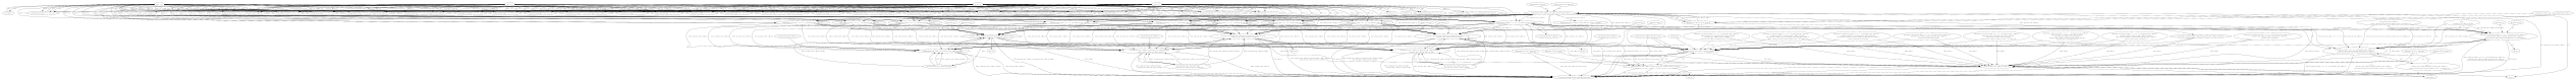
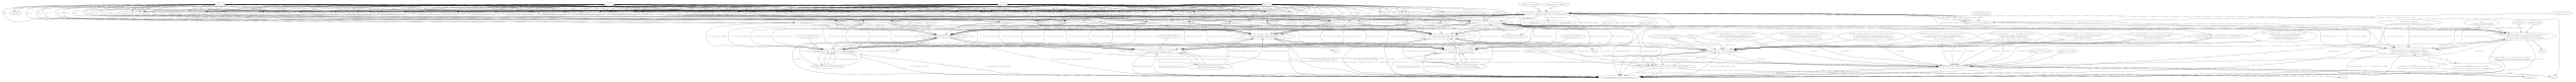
  digraph {
    fontname="PT Serif"
    node [fontname="PT Serif"]
    edge [fontname="PT Serif"]
    n1 [label="(Call,(geometry.width == 0 ? -1.0 : 1.0)*annotate_info->affine.tx)"]
    n2 [label="(Call,offset.x=(geometry.width == 0 ? -1.0 : 1.0)*annotate_info->affine.tx+i*\n          annotate_info->affine.ry*height+annotate_info->affine.ry*\n          (metrics.ascent+metrics.descent-(number_lines-1.0)*height)/2.0)"]
    n3 [label="(Call,(geometry.width == 0 ? -1.0 : 1.0)*annotate_info->affine.tx+i*\n          annotate_info->affine.ry*height+annotate_info->affine.ry*\n          (metrics.ascent+metrics.descent-(number_lines-1.0)*height)/2.0)"]
    n4 [label="(Call,offset.x=annotate_info->affine.tx+i*annotate_info->affine.ry*height)"]
    n5 [label="(Call,annotate_info->affine.tx+i*annotate_info->affine.ry*height)"]
    n6 [label="(Call,offset.x=annotate_info->affine.tx+i*annotate_info->affine.ry*height-\n          annotate_info->affine.sx*metrics.width/2.0)"]
    n7 [label="(Call,annotate_info->affine.tx+i*annotate_info->affine.ry*height-\n          annotate_info->affine.sx*metrics.width/2.0)"]
    n8 [label="(Call,offset.x=annotate_info->affine.tx+i*annotate_info->affine.ry*height-\n          annotate_info->affine.sx*metrics.width)"]
    n9 [label="(Call,annotate_info->affine.tx+i*annotate_info->affine.ry*height-\n          annotate_info->affine.sx*metrics.width)"]
    n10 [label="(MethodReturn,MagickExport MagickBooleanType)"]
    n11 [label="(Call,annotate_info->affine.tx)"]
    n12 [label="(Call,offset.x-draw_info->affine.ry*metrics.ascent)"]
    n13 [label="(Call,annotate_info->affine.tx=offset.x)"]
    n14 [label="(Block,)"]
    n15 [label="(Call,i*\n          annotate_info->affine.ry*height+annotate_info->affine.ry*\n          (metrics.ascent+metrics.descent-(number_lines-1.0)*height)/2.0)"]
    n16 [label="(Block,)"]
    n17 [label="(Call,i*annotate_info->affine.ry*height)"]
    n18 [label="(Block,)"]
    n19 [label="(Call,i*annotate_info->affine.ry*height-\n          annotate_info->affine.sx*metrics.width/2.0)"]
    n20 [label="(Block,)"]
    n21 [label="(Call,i*annotate_info->affine.ry*height-\n          annotate_info->affine.sx*metrics.width)"]
    n22 [label="(Call,-1.0)"]
    n23 [label="(Call,(geometry.width == 0 ? -1.0 : 1.0)*annotate_info->affine.tx)"]
    n24 [label="(Call,(geometry.width == 0 ? -1.0 : 1.0)*annotate_info->affine.tx)"]
    n25 [label="(Call,(geometry.height == 0 ? 1.0 : -1.0)*annotate_info->affine.ty)"]
    n26 [label="(Call,(geometry.height == 0 ? -1.0 : 1.0)*annotate_info->affine.ty)"]
    n27 [label="(Call,geometry.width == 0 ? 1.0 : -1.0)"]
    n28 [label="(Call,geometry.width == 0 ? -1.0 : 1.0)"]
    n29 [label="(Call,geometry.height == 0 ? 1.0 : -1.0)"]
    n30 [label="(Call,geometry.width == 0 ? 1.0 : -1.0)"]
    n31 [label="(Call,(geometry.height == 0 ? -1.0 : 1.0)*annotate_info->affine.ty)"]
    n32 [label="(Call,(geometry.width == 0 ? 1.0 : -1.0)*annotate_info->affine.tx)"]
    n33 [label="(Call,(geometry.height == 0 ? -1.0 : 1.0)*annotate_info->affine.ty)"]
    n34 [label="(Call,geometry.width == 0 ? 1.0 : -1.0)"]
    n35 [label="(Call,geometry.height == 0 ? -1.0 : 1.0)"]
    n36 [label="(Call,geometry.height == 0 ? 1.0 : -1.0)"]
    n37 [label="(Call,geometry.width == 0 ? -1.0 : 1.0)"]
    n38 [label="(Call,(geometry.width == 0 ? -1.0 : 1.0)*annotate_info->affine.tx)"]
    n39 [label="(Call,(geometry.height == 0 ? -1.0 : 1.0)*annotate_info->affine.ty)"]
    n40 [label="(Call,(geometry.width == 0 ? -1.0 : 1.0)*annotate_info->affine.tx)"]
    n41 [label="(Call,geometry.width == 0 ? -1.0 : 1.0)"]
    n42 [label="(Call,geometry.height == 0 ? -1.0 : 1.0)"]
    n43 [label="(Call,geometry.height == 0 ? -1.0 : 1.0)"]
    n44 [label="(Call,geometry.height == 0 ? 1.0 : -1.0)"]
    n45 [label="(Call,(geometry.height == 0 ? 1.0 : -1.0)*annotate_info->affine.ty)"]
    n46 [label="(Call,geometry.width == 0 ? -1.0 : 1.0)"]
    n47 [label="(Call,(geometry.width == 0 ? 1.0 : -1.0)*annotate_info->affine.tx)"]
    n48 [label="(Call,(geometry.height == 0 ? 1.0 : -1.0)*annotate_info->affine.ty)"]
    n49 [label="(Literal,1.0)"]
    n50 [label="(Call,geometry.width == 0 ? -1.0 : 1.0)"]
    n51 [label="(Call,(geometry.width == 0 ? 1.0 : -1.0)*annotate_info->affine.tx)"]
    n52 [label="(Call,geometry.height == 0 ? -1.0 : 1.0)"]
    n53 [label="(Call,-1.0)"]
    n54 [label="(Call,(geometry.height == 0 ? -1.0 : 1.0)*annotate_info->affine.ty)"]
    n55 [label="(Call,geometry.height == 0 ? -1.0 : 1.0)"]
    n56 [label="(Literal,1.0)"]
    n57 [label="(Call,-1.0)"]
    n58 [label="(Call,geometry.width == 0 ? -1.0 : 1.0)"]
    n59 [label="(Literal,1.0)"]
    n60 [label="(Call,(geometry.width == 0 ? -1.0 : 1.0)*annotate_info->affine.tx)"]
    n61 [label="(Call,-1.0)"]
    n62 [label="(Literal,1.0)"]
    n63 [label="(Call,geometry.height == 0 ? -1.0 : 1.0)"]
    n64 [label="(Call,(geometry.height == 0 ? -1.0 : 1.0)*annotate_info->affine.ty)"]
    n65 [label="(Call,annotate_info->affine.tx=geometry_info.xi-image->page.x)"]
    n66 [label="(Call,geometry_info.xi-image->page.x)"]
    n67 [label="(Call,annotate_info->affine.tx+i*annotate_info->affine.ry*height)"]
    n68 [label="(Call,offset.x=annotate_info->affine.tx+i*annotate_info->affine.ry*height)"]
    n69 [label="(Block,)"]
    n70 [label="(Call,image->page.x)"]
    n71 [label="(Call,undercolor_info->affine.tx=offset.x-draw_info->affine.ry*metrics.ascent)"]
    n72 [label="(Call,offset.x)"]
    n73 [label="(Block,)"]
    n74 [label="(Call,draw_info->affine.ry*metrics.ascent)"]
    n75 [label="(Identifier,annotate_info)"]
    n76 [label="(Identifier,offset)"]
    n77 [label="(Call,annotate_info->affine.ry*\n          (metrics.ascent+metrics.descent-(number_lines-1.0)*height)/2.0)"]
    n78 [label="(Call,annotate_info->affine.tx)"]
    n79 [label="(Call,annotate_info->affine.tx)"]
    n80 [label="(Call,offset.x=(geometry.width == 0 ? 1.0 : -1.0)*annotate_info->affine.tx+\n          geometry.width+i*annotate_info->affine.ry*height-\n          annotate_info->affine.sx*metrics.width+annotate_info->affine.ry*\n          (metrics.ascent+metrics.descent)-1.0)"]
    n81 [label="(Call,i*\n          annotate_info->affine.ry*height)"]
    n82 [label="(Call,undercolor_info->affine.tx)"]
    n83 [label="(Call,offset.x)"]
    n84 [label="(Call,offset.x=(geometry.width == 0 ? -1.0 : 1.0)*annotate_info->affine.tx+\n          geometry.width/2.0+i*annotate_info->affine.ry*height-\n          annotate_info->affine.sx*metrics.width/2.0+annotate_info->affine.ry*\n          (metrics.ascent+metrics.descent-(number_lines-1.0)*height)/2.0)"]
    n85 [label="(Call,offset.x=(geometry.width == 0 ? -1.0 : 1.0)*annotate_info->affine.tx+i*\n          annotate_info->affine.ry*height+annotate_info->affine.ry*\n          (metrics.ascent+metrics.descent))"]
    n86 [label="(Call,offset.x)"]
    n87 [label="(Call,annotate_info->affine.tx)"]
    n88 [label="(Call,geometry_info.xi)"]
    n89 [label="(Call,offset.x=(geometry.width == 0 ? 1.0 : -1.0)*annotate_info->affine.tx+\n          geometry.width+i*annotate_info->affine.ry*height-\n          annotate_info->affine.sx*metrics.width+\n          annotate_info->affine.ry*(metrics.ascent+metrics.descent-\n          (number_lines-1.0)*height)/2.0-1.0)"]
    n90 [label="(Identifier,offset)"]
    n91 [label="(Identifier,offset)"]
    n92 [label="(Call,annotate_info->affine.tx)"]
    n93 [label="(Call,offset.x=(geometry.width == 0 ? -1.0 : 1.0)*annotate_info->affine.tx+\n          geometry.width/2.0+i*annotate_info->affine.ry*height-\n          annotate_info->affine.sx*metrics.width/2.0-\n          annotate_info->affine.ry*(number_lines-1.0)*height/2.0)"]
    n94 [label="(Call,offset.x)"]
    n95 [label="(Identifier,offset)"]
    n96 [label="(Call,offset.x)"]
    n97 [label="(Call,offset.x=(geometry.width == 0 ? -1.0 : 1.0)*annotate_info->affine.tx+\n          geometry.width/2.0+i*annotate_info->affine.ry*height-\n          annotate_info->affine.sx*metrics.width/2.0+annotate_info->affine.ry*\n          (metrics.ascent+metrics.descent))"]
    n98 [label="(Call,annotate_info->affine.tx)"]
    n99 [label="(Identifier,undercolor_info)"]
    n100 [label="(Call,offset.x)"]
    n101 [label="(Identifier,annotate_info)"]
    n102 [label="(Call,offset.x=(geometry.width == 0 ? 1.0 : -1.0)*annotate_info->affine.tx+\n          geometry.width+i*annotate_info->affine.ry*height-\n          annotate_info->affine.sx*metrics.width-\n          annotate_info->affine.ry*(number_lines-1.0)*height-1.0)"]
    n103 [label="(Call,offset.x=(geometry.width == 0 ? -1.0 : 1.0)*annotate_info->affine.tx+i*\n          annotate_info->affine.ry*height-annotate_info->affine.ry*\n          (number_lines-1.0)*height)"]
    n104 [label="(Identifier,i)"]
    n1 -> n2 [label="DDG: geometry.width == 0 ? -1.0 : 1.0"]
    n1 -> n2 [label="DDG: annotate_info->affine.tx"]
    n1 -> n3 [label="AST: "]
    n1 -> n3 [label="DDG: geometry.width == 0 ? -1.0 : 1.0"]
    n1 -> n3 [label="DDG: annotate_info->affine.tx"]
    n1 -> n4 [label="DDG: annotate_info->affine.tx"]
    n1 -> n5 [label="DDG: annotate_info->affine.tx"]
    n1 -> n6 [label="DDG: annotate_info->affine.tx"]
    n1 -> n7 [label="DDG: annotate_info->affine.tx"]
    n1 -> n8 [label="DDG: annotate_info->affine.tx"]
    n1 -> n9 [label="DDG: annotate_info->affine.tx"]
    n1 -> n10 [label="DDG: geometry.width == 0 ? -1.0 : 1.0"]
    n1 -> n10 [label="DDG: annotate_info->affine.tx"]
    n1 -> n11 [label="CFG: "]
    n2 -> n3 [label="CFG: "]
    n2 -> n10 [label="DDG: (geometry.width == 0 ? -1.0 : 1.0)*annotate_info->affine.tx+i*\n          annotate_info->affine.ry*height+annotate_info->affine.ry*\n          (metrics.ascent+metrics.descent-(number_lines-1.0)*height)/2.0"]
    n2 -> n10 [label="DDG: offset.x"]
    n2 -> n12 [label="DDG: offset.x"]
    n2 -> n13 [label="DDG: offset.x"]
    n2 -> n14 [label="AST: "]
    n3 -> n2 [label="AST: "]
    n3 -> n10 [label="DDG: i*\n          annotate_info->affine.ry*height+annotate_info->affine.ry*\n          (metrics.ascent+metrics.descent-(number_lines-1.0)*height)/2.0"]
    n3 -> n10 [label="DDG: (geometry.width == 0 ? -1.0 : 1.0)*annotate_info->affine.tx"]
    n3 -> n15 [label="CFG: "]
    n4 -> n5 [label="CFG: "]
    n4 -> n10 [label="DDG: annotate_info->affine.tx+i*annotate_info->affine.ry*height"]
    n4 -> n10 [label="DDG: offset.x"]
    n4 -> n12 [label="DDG: offset.x"]
    n4 -> n13 [label="DDG: offset.x"]
    n4 -> n16 [label="AST: "]
    n5 -> n4 [label="AST: "]
    n5 -> n10 [label="DDG: annotate_info->affine.tx"]
    n5 -> n10 [label="DDG: i*annotate_info->affine.ry*height"]
    n5 -> n17 [label="CFG: "]
    n6 -> n7 [label="CFG: "]
    n6 -> n10 [label="DDG: offset.x"]
    n6 -> n10 [label="DDG: annotate_info->affine.tx+i*annotate_info->affine.ry*height-\n          annotate_info->affine.sx*metrics.width/2.0"]
    n6 -> n12 [label="DDG: offset.x"]
    n6 -> n13 [label="DDG: offset.x"]
    n6 -> n18 [label="AST: "]
    n7 -> n6 [label="AST: "]
    n7 -> n10 [label="DDG: annotate_info->affine.tx"]
    n7 -> n10 [label="DDG: i*annotate_info->affine.ry*height-\n          annotate_info->affine.sx*metrics.width/2.0"]
    n7 -> n19 [label="CFG: "]
    n8 -> n9 [label="CFG: "]
    n8 -> n10 [label="DDG: annotate_info->affine.tx+i*annotate_info->affine.ry*height-\n          annotate_info->affine.sx*metrics.width"]
    n8 -> n10 [label="DDG: offset.x"]
    n8 -> n12 [label="DDG: offset.x"]
    n8 -> n13 [label="DDG: offset.x"]
    n8 -> n20 [label="AST: "]
    n9 -> n8 [label="AST: "]
    n9 -> n10 [label="DDG: i*annotate_info->affine.ry*height-\n          annotate_info->affine.sx*metrics.width"]
    n9 -> n10 [label="DDG: annotate_info->affine.tx"]
    n9 -> n21 [label="CFG: "]
    n11 -> n1 [label="AST: "]
-   n82 -> n10 [label="DDG: draw_info->affine.ry*metrics.ascent"]
+   n12 -> n10 [label="DDG: draw_info->affine.ry*metrics.ascent"]
    n12 -> n13 [label="DDG: offset.x"]
    n12 -> n71 [label="AST: "]
    n12 -> n71 [label="DDG: offset.x"]
    n12 -> n71 [label="DDG: draw_info->affine.ry*metrics.ascent"]
    n13 -> n10 [label="DDG: offset.x"]
    n13 -> n10 [label="DDG: annotate_info->affine.tx"]
    n13 -> n69 [label="AST: "]
    n13 -> n72 [label="CFG: "]
    n15 -> n3 [label="AST: "]
    n17 -> n4 [label="DDG: i"]
    n17 -> n4 [label="DDG: annotate_info->affine.ry*height"]
    n17 -> n5 [label="AST: "]
    n17 -> n5 [label="DDG: i"]
    n17 -> n5 [label="DDG: annotate_info->affine.ry*height"]
    n19 -> n6 [label="DDG: i*annotate_info->affine.ry*height"]
    n19 -> n6 [label="DDG: annotate_info->affine.sx*metrics.width/2.0"]
    n19 -> n7 [label="AST: "]
    n19 -> n7 [label="DDG: i*annotate_info->affine.ry*height"]
    n19 -> n7 [label="DDG: annotate_info->affine.sx*metrics.width/2.0"]
    n21 -> n8 [label="DDG: i*annotate_info->affine.ry*height"]
    n21 -> n8 [label="DDG: annotate_info->affine.sx*metrics.width"]
    n21 -> n9 [label="AST: "]
    n21 -> n9 [label="DDG: i*annotate_info->affine.ry*height"]
    n21 -> n9 [label="DDG: annotate_info->affine.sx*metrics.width"]
    n22 -> n1 [label="DDG: 1.0"]
    n22 -> n23 [label="DDG: 1.0"]
    n22 -> n24 [label="DDG: 1.0"]
    n22 -> n25 [label="DDG: 1.0"]
    n22 -> n26 [label="DDG: 1.0"]
    n22 -> n27 [label="DDG: 1.0"]
    n22 -> n28 [label="AST: "]
    n22 -> n28 [label="DDG: 1.0"]
    n22 -> n29 [label="DDG: 1.0"]
    n22 -> n30 [label="DDG: 1.0"]
    n22 -> n31 [label="DDG: 1.0"]
    n22 -> n32 [label="DDG: 1.0"]
    n22 -> n33 [label="DDG: 1.0"]
    n22 -> n34 [label="DDG: 1.0"]
    n22 -> n35 [label="DDG: 1.0"]
    n22 -> n36 [label="DDG: 1.0"]
    n22 -> n37 [label="DDG: 1.0"]
    n22 -> n38 [label="DDG: 1.0"]
    n22 -> n39 [label="DDG: 1.0"]
    n22 -> n40 [label="DDG: 1.0"]
    n22 -> n41 [label="DDG: 1.0"]
    n22 -> n42 [label="DDG: 1.0"]
    n22 -> n43 [label="DDG: 1.0"]
    n22 -> n44 [label="DDG: 1.0"]
    n22 -> n45 [label="DDG: 1.0"]
    n22 -> n46 [label="DDG: 1.0"]
    n22 -> n47 [label="DDG: 1.0"]
    n22 -> n48 [label="DDG: 1.0"]
    n22 -> n49 [label="CFG: "]
    n22 -> n50 [label="DDG: 1.0"]
    n22 -> n51 [label="DDG: 1.0"]
    n22 -> n52 [label="DDG: 1.0"]
    n23 -> n4 [label="DDG: annotate_info->affine.tx"]
    n23 -> n5 [label="DDG: annotate_info->affine.tx"]
    n23 -> n6 [label="DDG: annotate_info->affine.tx"]
    n23 -> n7 [label="DDG: annotate_info->affine.tx"]
    n23 -> n8 [label="DDG: annotate_info->affine.tx"]
    n23 -> n9 [label="DDG: annotate_info->affine.tx"]
    n24 -> n4 [label="DDG: annotate_info->affine.tx"]
    n24 -> n5 [label="DDG: annotate_info->affine.tx"]
    n24 -> n6 [label="DDG: annotate_info->affine.tx"]
    n24 -> n7 [label="DDG: annotate_info->affine.tx"]
    n24 -> n8 [label="DDG: annotate_info->affine.tx"]
    n24 -> n9 [label="DDG: annotate_info->affine.tx"]
    n28 -> n1 [label="AST: "]
    n28 -> n22 [label="CFG: "]
    n32 -> n4 [label="DDG: annotate_info->affine.tx"]
    n32 -> n5 [label="DDG: annotate_info->affine.tx"]
    n32 -> n6 [label="DDG: annotate_info->affine.tx"]
    n32 -> n7 [label="DDG: annotate_info->affine.tx"]
    n32 -> n8 [label="DDG: annotate_info->affine.tx"]
    n32 -> n9 [label="DDG: annotate_info->affine.tx"]
    n38 -> n4 [label="DDG: annotate_info->affine.tx"]
    n38 -> n5 [label="DDG: annotate_info->affine.tx"]
    n38 -> n6 [label="DDG: annotate_info->affine.tx"]
    n38 -> n7 [label="DDG: annotate_info->affine.tx"]
    n38 -> n8 [label="DDG: annotate_info->affine.tx"]
    n38 -> n9 [label="DDG: annotate_info->affine.tx"]
    n40 -> n4 [label="DDG: annotate_info->affine.tx"]
    n40 -> n5 [label="DDG: annotate_info->affine.tx"]
    n40 -> n6 [label="DDG: annotate_info->affine.tx"]
    n40 -> n7 [label="DDG: annotate_info->affine.tx"]
    n40 -> n8 [label="DDG: annotate_info->affine.tx"]
    n40 -> n9 [label="DDG: annotate_info->affine.tx"]
    n47 -> n4 [label="DDG: annotate_info->affine.tx"]
    n47 -> n5 [label="DDG: annotate_info->affine.tx"]
    n47 -> n6 [label="DDG: annotate_info->affine.tx"]
    n47 -> n7 [label="DDG: annotate_info->affine.tx"]
    n47 -> n8 [label="DDG: annotate_info->affine.tx"]
    n47 -> n9 [label="DDG: annotate_info->affine.tx"]
    n49 -> n22 [label="AST: "]
    n51 -> n4 [label="DDG: annotate_info->affine.tx"]
    n51 -> n5 [label="DDG: annotate_info->affine.tx"]
    n51 -> n6 [label="DDG: annotate_info->affine.tx"]
    n51 -> n7 [label="DDG: annotate_info->affine.tx"]
    n51 -> n8 [label="DDG: annotate_info->affine.tx"]
    n51 -> n9 [label="DDG: annotate_info->affine.tx"]
    n53 -> n1 [label="DDG: 1.0"]
    n53 -> n23 [label="DDG: 1.0"]
    n53 -> n24 [label="DDG: 1.0"]
    n53 -> n25 [label="DDG: 1.0"]
    n53 -> n26 [label="DDG: 1.0"]
    n53 -> n27 [label="DDG: 1.0"]
    n53 -> n28 [label="DDG: 1.0"]
    n53 -> n29 [label="DDG: 1.0"]
    n53 -> n30 [label="DDG: 1.0"]
    n53 -> n31 [label="DDG: 1.0"]
    n53 -> n32 [label="DDG: 1.0"]
    n53 -> n33 [label="DDG: 1.0"]
    n53 -> n34 [label="DDG: 1.0"]
    n53 -> n35 [label="DDG: 1.0"]
    n53 -> n36 [label="DDG: 1.0"]
    n53 -> n37 [label="DDG: 1.0"]
    n53 -> n38 [label="DDG: 1.0"]
    n53 -> n39 [label="DDG: 1.0"]
    n53 -> n40 [label="DDG: 1.0"]
    n53 -> n41 [label="DDG: 1.0"]
    n53 -> n42 [label="DDG: 1.0"]
    n53 -> n43 [label="DDG: 1.0"]
    n53 -> n44 [label="DDG: 1.0"]
    n53 -> n45 [label="DDG: 1.0"]
    n53 -> n46 [label="DDG: 1.0"]
    n53 -> n47 [label="DDG: 1.0"]
    n53 -> n48 [label="DDG: 1.0"]
    n53 -> n50 [label="DDG: 1.0"]
    n53 -> n51 [label="DDG: 1.0"]
    n53 -> n52 [label="DDG: 1.0"]
    n53 -> n54 [label="DDG: 1.0"]
    n53 -> n55 [label="AST: "]
    n53 -> n55 [label="DDG: 1.0"]
    n53 -> n56 [label="CFG: "]
    n55 -> n53 [label="CFG: "]
    n56 -> n53 [label="AST: "]
    n57 -> n1 [label="DDG: 1.0"]
    n57 -> n23 [label="DDG: 1.0"]
    n57 -> n24 [label="DDG: 1.0"]
    n57 -> n25 [label="DDG: 1.0"]
    n57 -> n26 [label="DDG: 1.0"]
    n57 -> n27 [label="DDG: 1.0"]
    n57 -> n28 [label="DDG: 1.0"]
    n57 -> n29 [label="DDG: 1.0"]
    n57 -> n30 [label="DDG: 1.0"]
    n57 -> n31 [label="DDG: 1.0"]
    n57 -> n32 [label="DDG: 1.0"]
    n57 -> n33 [label="DDG: 1.0"]
    n57 -> n34 [label="DDG: 1.0"]
    n57 -> n35 [label="DDG: 1.0"]
    n57 -> n36 [label="DDG: 1.0"]
    n57 -> n37 [label="DDG: 1.0"]
    n57 -> n38 [label="DDG: 1.0"]
    n57 -> n39 [label="DDG: 1.0"]
    n57 -> n40 [label="DDG: 1.0"]
    n57 -> n41 [label="DDG: 1.0"]
    n57 -> n42 [label="DDG: 1.0"]
    n57 -> n43 [label="DDG: 1.0"]
    n57 -> n44 [label="DDG: 1.0"]
    n57 -> n45 [label="DDG: 1.0"]
    n57 -> n46 [label="DDG: 1.0"]
    n57 -> n47 [label="DDG: 1.0"]
    n57 -> n48 [label="DDG: 1.0"]
    n57 -> n50 [label="DDG: 1.0"]
    n57 -> n51 [label="DDG: 1.0"]
    n57 -> n52 [label="DDG: 1.0"]
    n57 -> n54 [label="DDG: 1.0"]
    n57 -> n55 [label="DDG: 1.0"]
    n57 -> n58 [label="AST: "]
    n57 -> n58 [label="DDG: 1.0"]
    n57 -> n59 [label="CFG: "]
    n57 -> n60 [label="DDG: 1.0"]
    n58 -> n57 [label="CFG: "]
    n59 -> n57 [label="AST: "]
    n60 -> n4 [label="DDG: annotate_info->affine.tx"]
    n60 -> n5 [label="DDG: annotate_info->affine.tx"]
    n60 -> n6 [label="DDG: annotate_info->affine.tx"]
    n60 -> n7 [label="DDG: annotate_info->affine.tx"]
    n60 -> n8 [label="DDG: annotate_info->affine.tx"]
    n60 -> n9 [label="DDG: annotate_info->affine.tx"]
    n61 -> n1 [label="DDG: 1.0"]
    n61 -> n23 [label="DDG: 1.0"]
    n61 -> n24 [label="DDG: 1.0"]
    n61 -> n25 [label="DDG: 1.0"]
    n61 -> n26 [label="DDG: 1.0"]
    n61 -> n27 [label="DDG: 1.0"]
    n61 -> n28 [label="DDG: 1.0"]
    n61 -> n29 [label="DDG: 1.0"]
    n61 -> n30 [label="DDG: 1.0"]
    n61 -> n31 [label="DDG: 1.0"]
    n61 -> n32 [label="DDG: 1.0"]
    n61 -> n33 [label="DDG: 1.0"]
    n61 -> n34 [label="DDG: 1.0"]
    n61 -> n35 [label="DDG: 1.0"]
    n61 -> n36 [label="DDG: 1.0"]
    n61 -> n37 [label="DDG: 1.0"]
    n61 -> n38 [label="DDG: 1.0"]
    n61 -> n39 [label="DDG: 1.0"]
    n61 -> n40 [label="DDG: 1.0"]
    n61 -> n41 [label="DDG: 1.0"]
    n61 -> n42 [label="DDG: 1.0"]
    n61 -> n43 [label="DDG: 1.0"]
    n61 -> n44 [label="DDG: 1.0"]
    n61 -> n45 [label="DDG: 1.0"]
    n61 -> n46 [label="DDG: 1.0"]
    n61 -> n47 [label="DDG: 1.0"]
    n61 -> n48 [label="DDG: 1.0"]
    n61 -> n50 [label="DDG: 1.0"]
    n61 -> n51 [label="DDG: 1.0"]
    n61 -> n52 [label="DDG: 1.0"]
    n61 -> n54 [label="DDG: 1.0"]
    n61 -> n55 [label="DDG: 1.0"]
    n61 -> n58 [label="DDG: 1.0"]
    n61 -> n60 [label="DDG: 1.0"]
    n61 -> n62 [label="CFG: "]
    n61 -> n63 [label="AST: "]
    n61 -> n63 [label="DDG: 1.0"]
    n61 -> n64 [label="DDG: 1.0"]
    n62 -> n61 [label="AST: "]
    n63 -> n61 [label="CFG: "]
    n65 -> n1 [label="DDG: annotate_info->affine.tx"]
    n65 -> n4 [label="DDG: annotate_info->affine.tx"]
    n65 -> n5 [label="DDG: annotate_info->affine.tx"]
    n65 -> n6 [label="DDG: annotate_info->affine.tx"]
    n65 -> n7 [label="DDG: annotate_info->affine.tx"]
    n65 -> n8 [label="DDG: annotate_info->affine.tx"]
    n65 -> n9 [label="DDG: annotate_info->affine.tx"]
    n65 -> n10 [label="DDG: geometry_info.xi-image->page.x"]
    n65 -> n23 [label="DDG: annotate_info->affine.tx"]
    n65 -> n24 [label="DDG: annotate_info->affine.tx"]
    n65 -> n32 [label="DDG: annotate_info->affine.tx"]
    n65 -> n38 [label="DDG: annotate_info->affine.tx"]
    n65 -> n40 [label="DDG: annotate_info->affine.tx"]
    n65 -> n47 [label="DDG: annotate_info->affine.tx"]
    n65 -> n51 [label="DDG: annotate_info->affine.tx"]
    n65 -> n60 [label="DDG: annotate_info->affine.tx"]
    n65 -> n66 [label="CFG: "]
    n65 -> n67 [label="DDG: annotate_info->affine.tx"]
    n65 -> n68 [label="DDG: annotate_info->affine.tx"]
    n65 -> n69 [label="AST: "]
    n66 -> n10 [label="DDG: image->page.x"]
    n66 -> n10 [label="DDG: geometry_info.xi"]
    n66 -> n65 [label="AST: "]
    n66 -> n65 [label="DDG: geometry_info.xi"]
    n66 -> n65 [label="DDG: image->page.x"]
    n68 -> n12 [label="DDG: offset.x"]
    n68 -> n13 [label="DDG: offset.x"]
    n70 -> n66 [label="AST: "]
    n71 -> n10 [label="DDG: undercolor_info->affine.tx"]
    n71 -> n10 [label="DDG: offset.x-draw_info->affine.ry*metrics.ascent"]
    n71 -> n12 [label="CFG: "]
    n71 -> n73 [label="AST: "]
    n72 -> n13 [label="AST: "]
    n74 -> n12 [label="AST: "]
    n74 -> n12 [label="DDG: draw_info->affine.ry"]
    n74 -> n12 [label="DDG: metrics.ascent"]
    n75 -> n65 [label="CFG: "]
    n76 -> n4 [label="CFG: "]
    n77 -> n2 [label="DDG: annotate_info->affine.ry"]
    n77 -> n2 [label="DDG: (metrics.ascent+metrics.descent-(number_lines-1.0)*height)/2.0"]
    n77 -> n3 [label="DDG: annotate_info->affine.ry"]
    n77 -> n3 [label="DDG: (metrics.ascent+metrics.descent-(number_lines-1.0)*height)/2.0"]
    n78 -> n9 [label="AST: "]
    n79 -> n7 [label="AST: "]
    n80 -> n12 [label="DDG: offset.x"]
    n80 -> n13 [label="DDG: offset.x"]
    n81 -> n2 [label="DDG: i"]
    n81 -> n2 [label="DDG: annotate_info->affine.ry*height"]
    n81 -> n3 [label="DDG: i"]
    n81 -> n3 [label="DDG: annotate_info->affine.ry*height"]
    n82 -> n71 [label="AST: "]
    n83 -> n4 [label="AST: "]
    n84 -> n12 [label="DDG: offset.x"]
    n84 -> n13 [label="DDG: offset.x"]
    n85 -> n12 [label="DDG: offset.x"]
    n85 -> n13 [label="DDG: offset.x"]
    n86 -> n2 [label="AST: "]
    n87 -> n13 [label="AST: "]
    n88 -> n66 [label="AST: "]
    n89 -> n12 [label="DDG: offset.x"]
    n89 -> n13 [label="DDG: offset.x"]
    n90 -> n2 [label="CFG: "]
    n91 -> n8 [label="CFG: "]
    n92 -> n65 [label="AST: "]
    n93 -> n12 [label="DDG: offset.x"]
    n93 -> n13 [label="DDG: offset.x"]
    n94 -> n6 [label="AST: "]
    n95 -> n6 [label="CFG: "]
    n96 -> n8 [label="AST: "]
    n97 -> n12 [label="DDG: offset.x"]
    n97 -> n13 [label="DDG: offset.x"]
    n98 -> n5 [label="AST: "]
    n99 -> n71 [label="CFG: "]
    n100 -> n12 [label="AST: "]
    n101 -> n13 [label="CFG: "]
    n102 -> n12 [label="DDG: offset.x"]
    n102 -> n13 [label="DDG: offset.x"]
    n103 -> n12 [label="DDG: offset.x"]
    n103 -> n13 [label="DDG: offset.x"]
    n104 -> n1 [label="CFG: "]
  }
